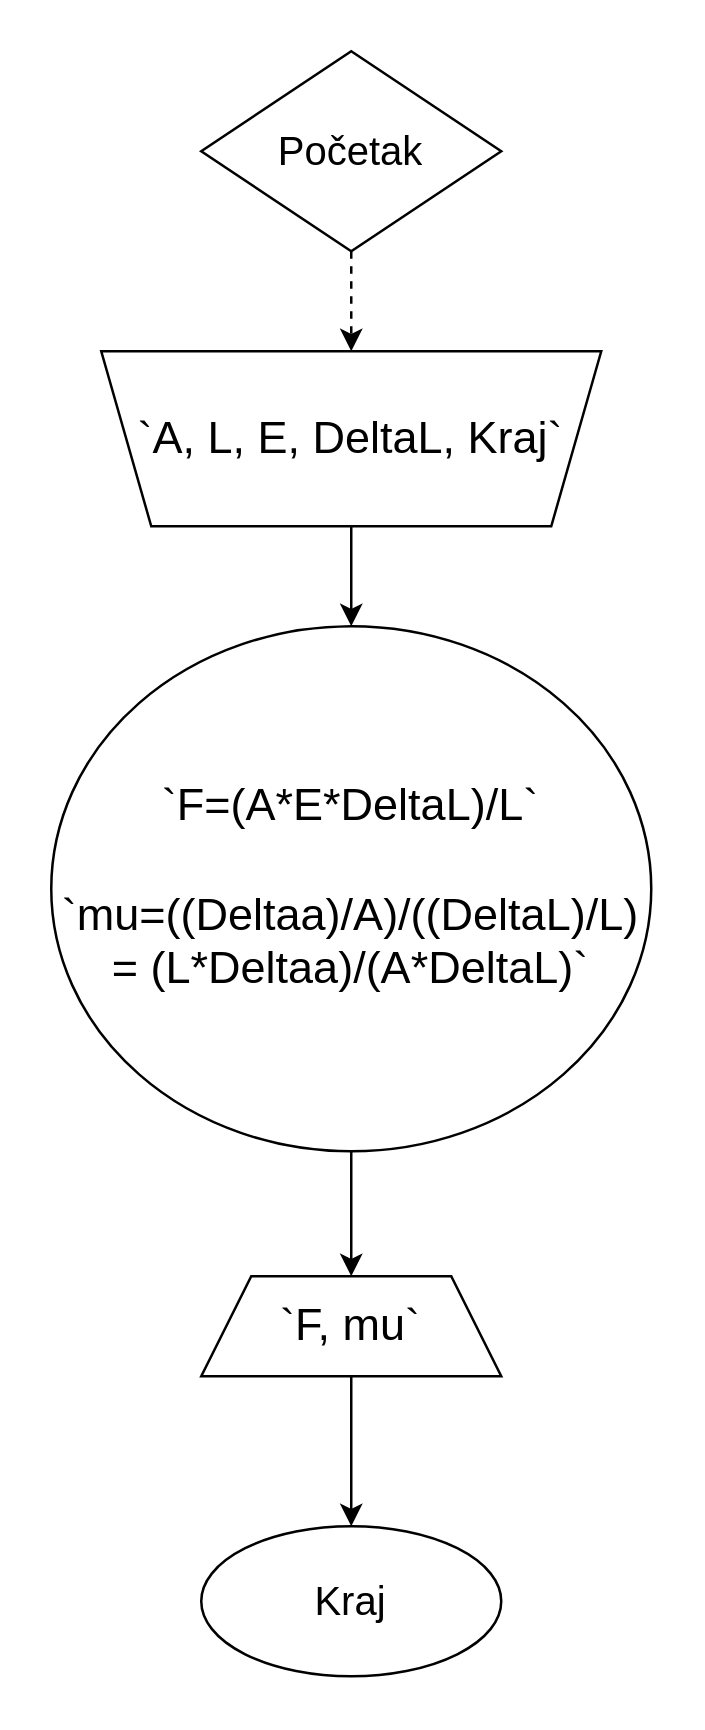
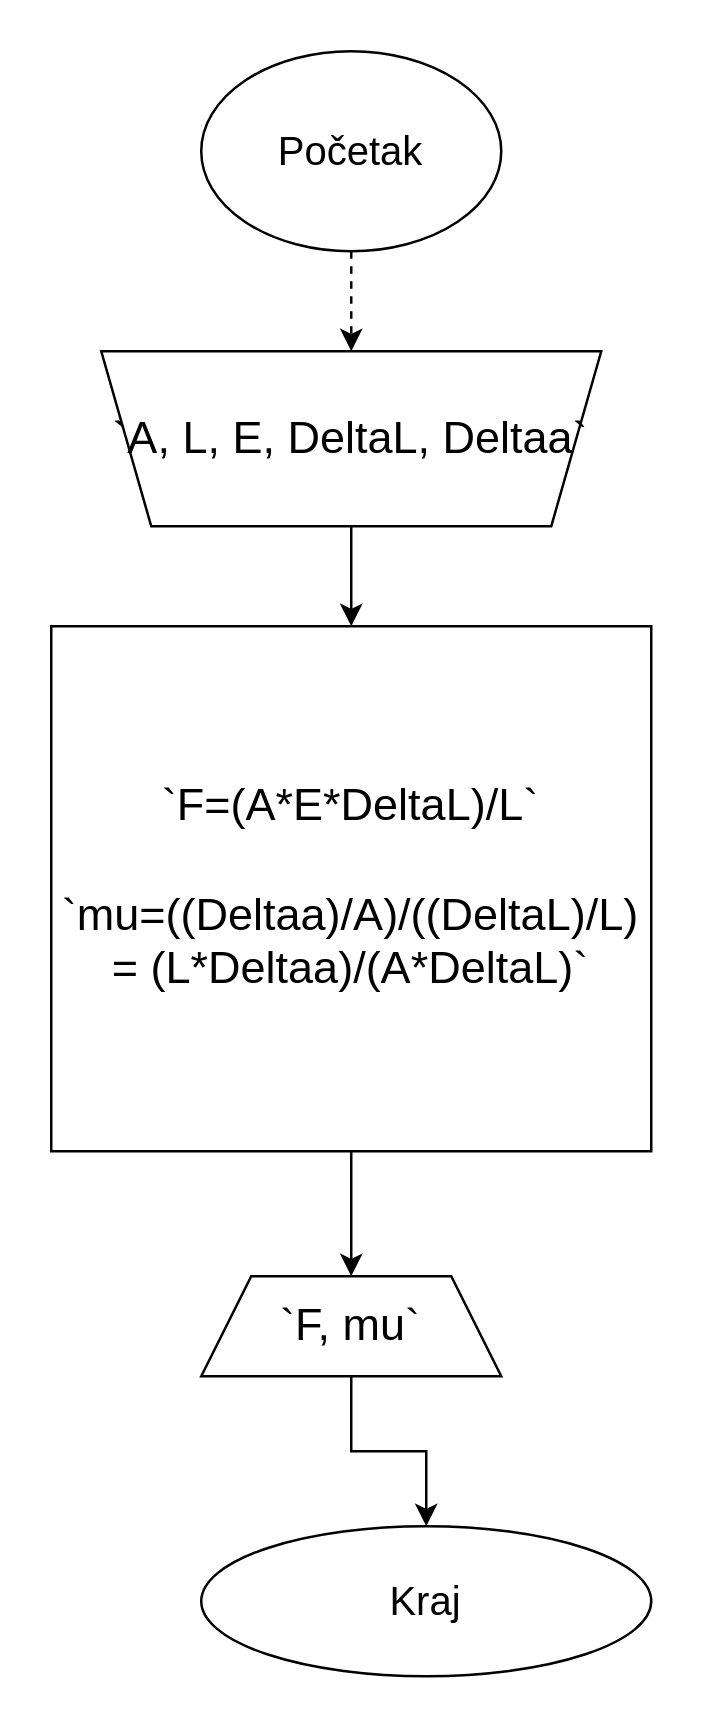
  <mxCell id="0" />
  <mxCell id="1" parent="0" />
  <mxCell id="2" value="" style="edgeStyle=orthogonalEdgeStyle;rounded=0;orthogonalLoop=1;jettySize=auto;html=1;fontSize=16;dashed=1;" edge="1" parent="1" source="3" target="5"><mxGeometry relative="1" as="geometry" /></mxCell>
- <mxCell id="3" value="Početak" style="rhombus;whiteSpace=wrap;html=1;fontSize=16;" vertex="1" parent="1"><mxGeometry x="80" y="20" width="120" height="80" as="geometry" /></mxCell>
+ <mxCell id="3" value="Početak" style="ellipse;whiteSpace=wrap;html=1;fontSize=16;" vertex="1" parent="1"><mxGeometry x="80" y="20" width="120" height="80" as="geometry" /></mxCell>
  <mxCell id="4" value="" style="edgeStyle=orthogonalEdgeStyle;rounded=0;orthogonalLoop=1;jettySize=auto;html=1;fontSize=16;" edge="1" parent="1" source="5" target="7"><mxGeometry relative="1" as="geometry" /></mxCell>
- <mxCell id="5" value="`A, L, E, DeltaL, Kraj`" style="shape=trapezoid;perimeter=trapezoidPerimeter;whiteSpace=wrap;html=1;fixedSize=1;fontSize=18;direction=west;" vertex="1" parent="1"><mxGeometry x="40" y="140" width="200" height="70" as="geometry" /></mxCell>
+ <mxCell id="5" value="`A, L, E, DeltaL, Deltaa`" style="shape=trapezoid;perimeter=trapezoidPerimeter;whiteSpace=wrap;html=1;fixedSize=1;fontSize=18;direction=west;" vertex="1" parent="1"><mxGeometry x="40" y="140" width="200" height="70" as="geometry" /></mxCell>
  <mxCell id="6" value="" style="edgeStyle=orthogonalEdgeStyle;rounded=0;orthogonalLoop=1;jettySize=auto;html=1;fontSize=16;" edge="1" parent="1" source="7" target="9"><mxGeometry relative="1" as="geometry" /></mxCell>
- <mxCell id="7" value="`F=(A*E*DeltaL)/L`&lt;br style=&quot;font-size: 18px;&quot;&gt;&lt;br style=&quot;font-size: 18px;&quot;&gt;`mu=((Deltaa)/A)/((DeltaL)/L) = (L*Deltaa)/(A*DeltaL)`" style="ellipse;whiteSpace=wrap;html=1;fontSize=18;" vertex="1" parent="1"><mxGeometry x="20" y="250" width="240" height="210" as="geometry" /></mxCell>
+ <mxCell id="7" value="`F=(A*E*DeltaL)/L`&lt;br style=&quot;font-size: 18px;&quot;&gt;&lt;br style=&quot;font-size: 18px;&quot;&gt;`mu=((Deltaa)/A)/((DeltaL)/L) = (L*Deltaa)/(A*DeltaL)`" style="whiteSpace=wrap;html=1;fontSize=18;" vertex="1" parent="1"><mxGeometry x="20" y="250" width="240" height="210" as="geometry" /></mxCell>
  <mxCell id="8" value="" style="edgeStyle=orthogonalEdgeStyle;rounded=0;orthogonalLoop=1;jettySize=auto;html=1;fontSize=16;" edge="1" parent="1" source="9" target="10"><mxGeometry relative="1" as="geometry" /></mxCell>
  <mxCell id="9" value="`F, mu`" style="shape=trapezoid;perimeter=trapezoidPerimeter;whiteSpace=wrap;html=1;fixedSize=1;fontSize=18;" vertex="1" parent="1"><mxGeometry x="80" y="510" width="120" height="40" as="geometry" /></mxCell>
- <mxCell id="10" value="Kraj" style="ellipse;whiteSpace=wrap;html=1;fontSize=16;" vertex="1" parent="1"><mxGeometry x="80" y="610" width="120" height="60" as="geometry" /></mxCell>
+ <mxCell id="10" value="Kraj" style="ellipse;whiteSpace=wrap;html=1;fontSize=16;" vertex="1" parent="1"><mxGeometry x="80" y="610" width="180" height="60" as="geometry" /></mxCell>
